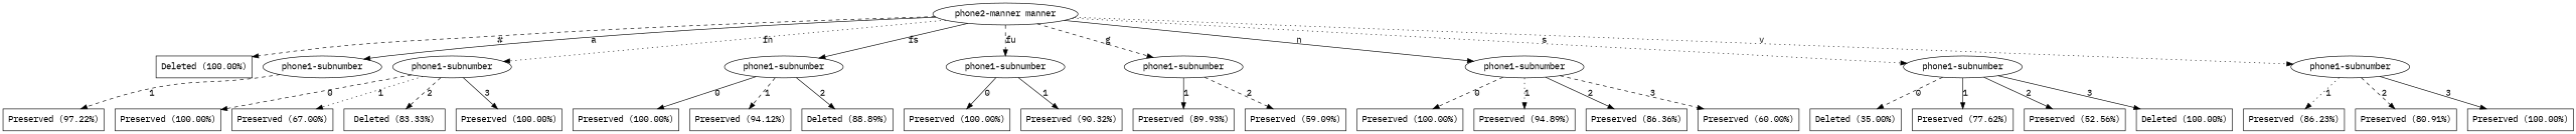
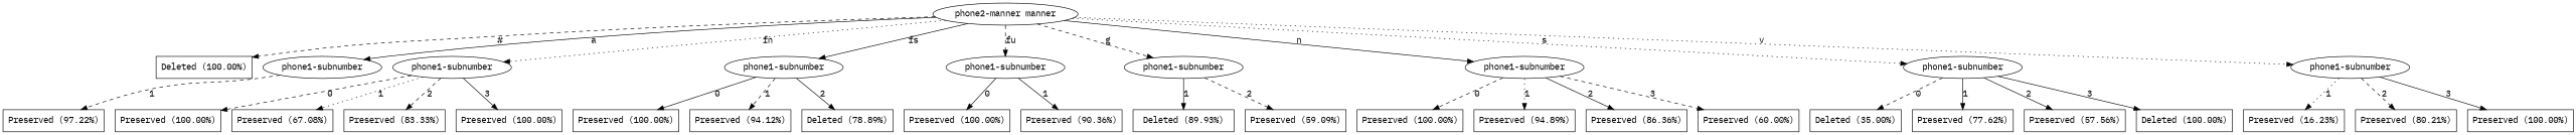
  digraph {
    fontname="IBM Plex Mono"
    node [fontname="IBM Plex Mono" shape=box]
    edge [fontname="IBM Plex Mono" style=solid]
    n1 [label="phone2-manner manner" shape=ellipse]
    n2 [label="Deleted (100.00%)"]
    n3 [label="phone1-subnumber" shape=ellipse]
    n4 [label="phone1-subnumber" shape=ellipse]
    n5 [label="phone1-subnumber" shape=ellipse]
    n6 [label="phone1-subnumber" shape=ellipse]
    n7 [label="phone1-subnumber" shape=ellipse]
    n8 [label="phone1-subnumber" shape=ellipse]
    n9 [label="phone1-subnumber" shape=ellipse]
    n10 [label="phone1-subnumber" shape=ellipse]
    n11 [label="Preserved (97.22%)"]
    n12 [label="Preserved (100.00%)"]
-   n13 [label="Preserved (67.00%)"]
-   n14 [label="Deleted (83.33%)"]
+   n13 [label="Preserved (67.08%)"]
+   n14 [label="Preserved (83.33%)"]
    n15 [label="Preserved (100.00%)"]
    n16 [label="Preserved (100.00%)"]
    n17 [label="Preserved (94.12%)"]
-   n18 [label="Deleted (88.89%)"]
+   n18 [label="Deleted (78.89%)"]
    n19 [label="Preserved (100.00%)"]
-   n20 [label="Preserved (90.32%)"]
-   n21 [label="Preserved (89.93%)"]
+   n20 [label="Preserved (90.36%)"]
+   n21 [label="Deleted (89.93%)"]
    n22 [label="Preserved (59.09%)"]
    n23 [label="Preserved (100.00%)"]
    n24 [label="Preserved (94.89%)"]
    n25 [label="Preserved (86.36%)"]
    n26 [label="Preserved (60.00%)"]
    n27 [label="Deleted (35.00%)"]
    n28 [label="Preserved (77.62%)"]
-   n29 [label="Preserved (52.56%)"]
+   n29 [label="Preserved (57.56%)"]
    n30 [label="Deleted (100.00%)"]
-   n31 [label="Preserved (86.23%)"]
-   n32 [label="Preserved (80.91%)"]
+   n31 [label="Preserved (16.23%)"]
+   n32 [label="Preserved (80.21%)"]
    n33 [label="Preserved (100.00%)"]
    n1 -> n2 [label="#" style=dashed]
    n1 -> n3 [label=a]
    n1 -> n4 [label=fn style=dotted]
    n1 -> n5 [label=fs]
    n1 -> n6 [label=fu style=dashed]
    n1 -> n7 [label=g style=dashed]
    n1 -> n8 [label=n]
    n1 -> n9 [label=s style=dotted]
    n1 -> n10 [label=v style=dotted]
    n3 -> n11 [label=1 style=dashed]
    n4 -> n12 [label=0 style=dashed]
    n4 -> n13 [label=1 style=dotted]
    n4 -> n14 [label=2 style=dashed]
    n4 -> n15 [label=3]
    n5 -> n16 [label=0]
    n5 -> n17 [label=1 style=dashed]
    n5 -> n18 [label=2]
    n6 -> n19 [label=0]
    n6 -> n20 [label=1]
    n7 -> n21 [label=1]
    n7 -> n22 [label=2 style=dashed]
    n8 -> n23 [label=0 style=dashed]
    n8 -> n24 [label=1 style=dotted]
    n8 -> n25 [label=2]
    n8 -> n26 [label=3 style=dashed]
    n9 -> n27 [label=0 style=dashed]
    n9 -> n28 [label=1]
    n9 -> n29 [label=2]
    n9 -> n30 [label=3]
    n10 -> n31 [label=1 style=dotted]
    n10 -> n32 [label=2 style=dashed]
    n10 -> n33 [label=3]
  }
